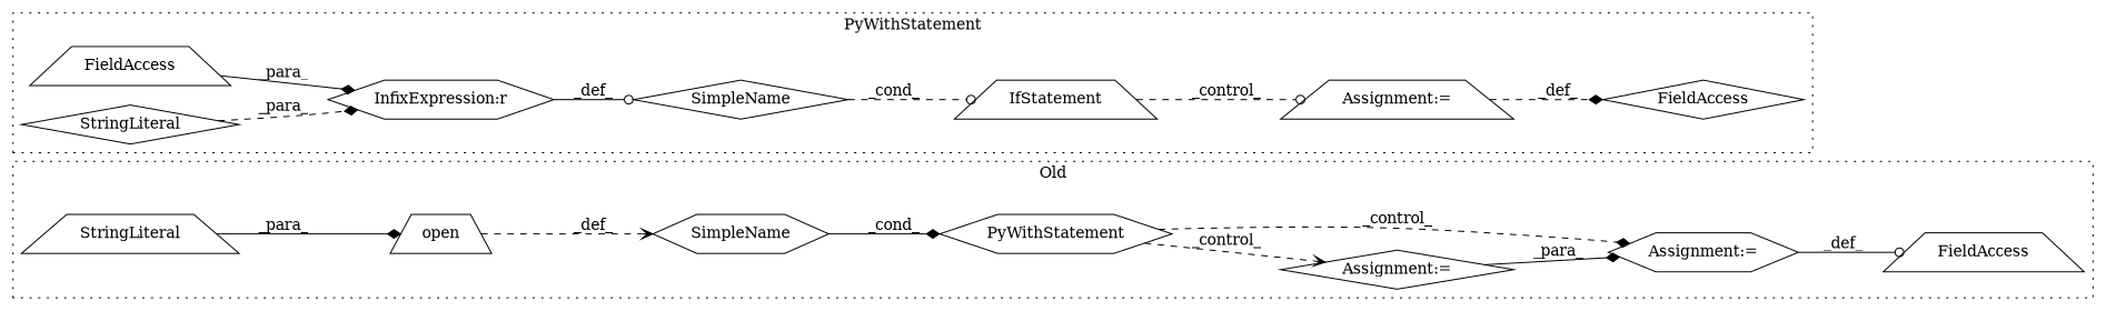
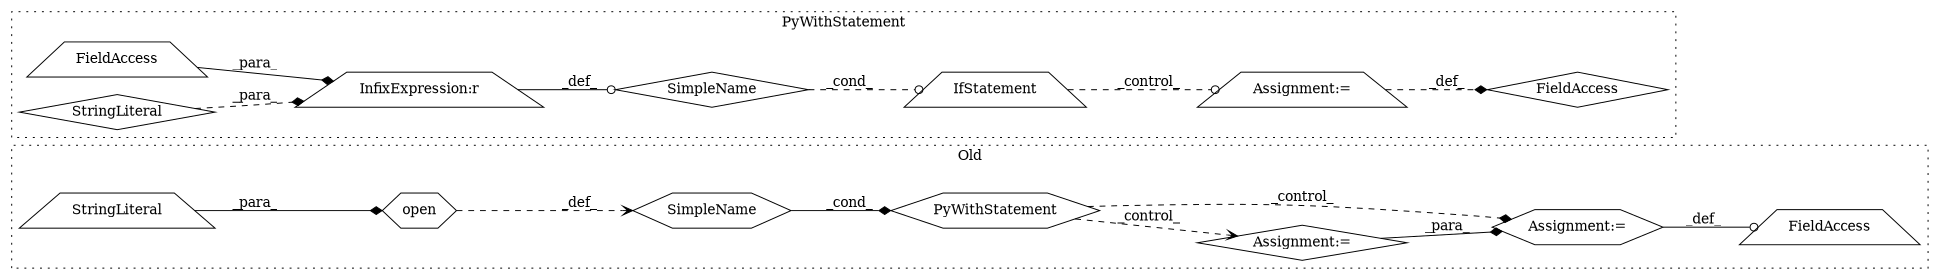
  digraph {
    rankdir=LR
    node [a=7 shape=hexagon]
    edge [arrowhead=diamond style=dashed]
    n1 [a=104 l="10,2" label=PyWithStatement s="1041,1080"]
    n2 [l=11 label="Assignment:=" s=1097 shape=diamond]
    n3 [a=42 label=SimpleName]
    n4 [l=30 label="Assignment:=" s=1220]
    n5 [a=22 l=5 label=FieldAccess s=1818 shape=trapezium]
-   n6 [a=32 l="5,1" label=open s="1051,1079" shape=trapezium]
+   n6 [a=32 l="5,1" label=open s="1051,1079"]
    n7 [a=45 l=7 label=StringLiteral s=1072 shape=trapezium]
    n8 [a=25 l="4,2" label=IfStatement s="877,903" shape=trapezium]
-   n9 [a=27 l=4 label="InfixExpression:r" s=889]
+   n9 [a=27 l=4 label="InfixExpression:r" s=889 shape=trapezium]
    n10 [a=22 l=8 label=FieldAccess s=881 shape=trapezium]
    n11 [a=45 l=10 label=StringLiteral s=893 shape=diamond]
    n12 [l=1 label="Assignment:=" s=1124 shape=trapezium]
    n13 [a=22 l=4 label=FieldAccess s=1208 shape=diamond]
    n14 [a=42 label=SimpleName shape=diamond]
    subgraph cluster_1 {
      label=Old
      style=dotted
      n1
      n2
      n3
      n4
      n5
      n6
      n7
    }
    subgraph cluster_2 {
      label=PyWithStatement
      style=dotted
      n8
      n9
      n10
      n11
      n12
      n13
      n14
    }
    n1 -> n2 [arrowhead=vee label=_control_]
    n1 -> n4 [label=_control_]
    n2 -> n4 [label=_para_ style=solid]
    n3 -> n1 [label=_cond_ style=solid]
    n4 -> n5 [arrowhead=odot label=_def_ style=solid]
    n6 -> n3 [arrowhead=vee label=_def_]
    n7 -> n6 [label=_para_ style=solid]
    n8 -> n12 [arrowhead=odot label=_control_]
    n9 -> n14 [arrowhead=odot label=_def_ style=solid]
    n10 -> n9 [label=_para_ style=solid]
    n11 -> n9 [label=_para_]
    n12 -> n13 [label=_def_]
    n14 -> n8 [arrowhead=odot label=_cond_]
  }
